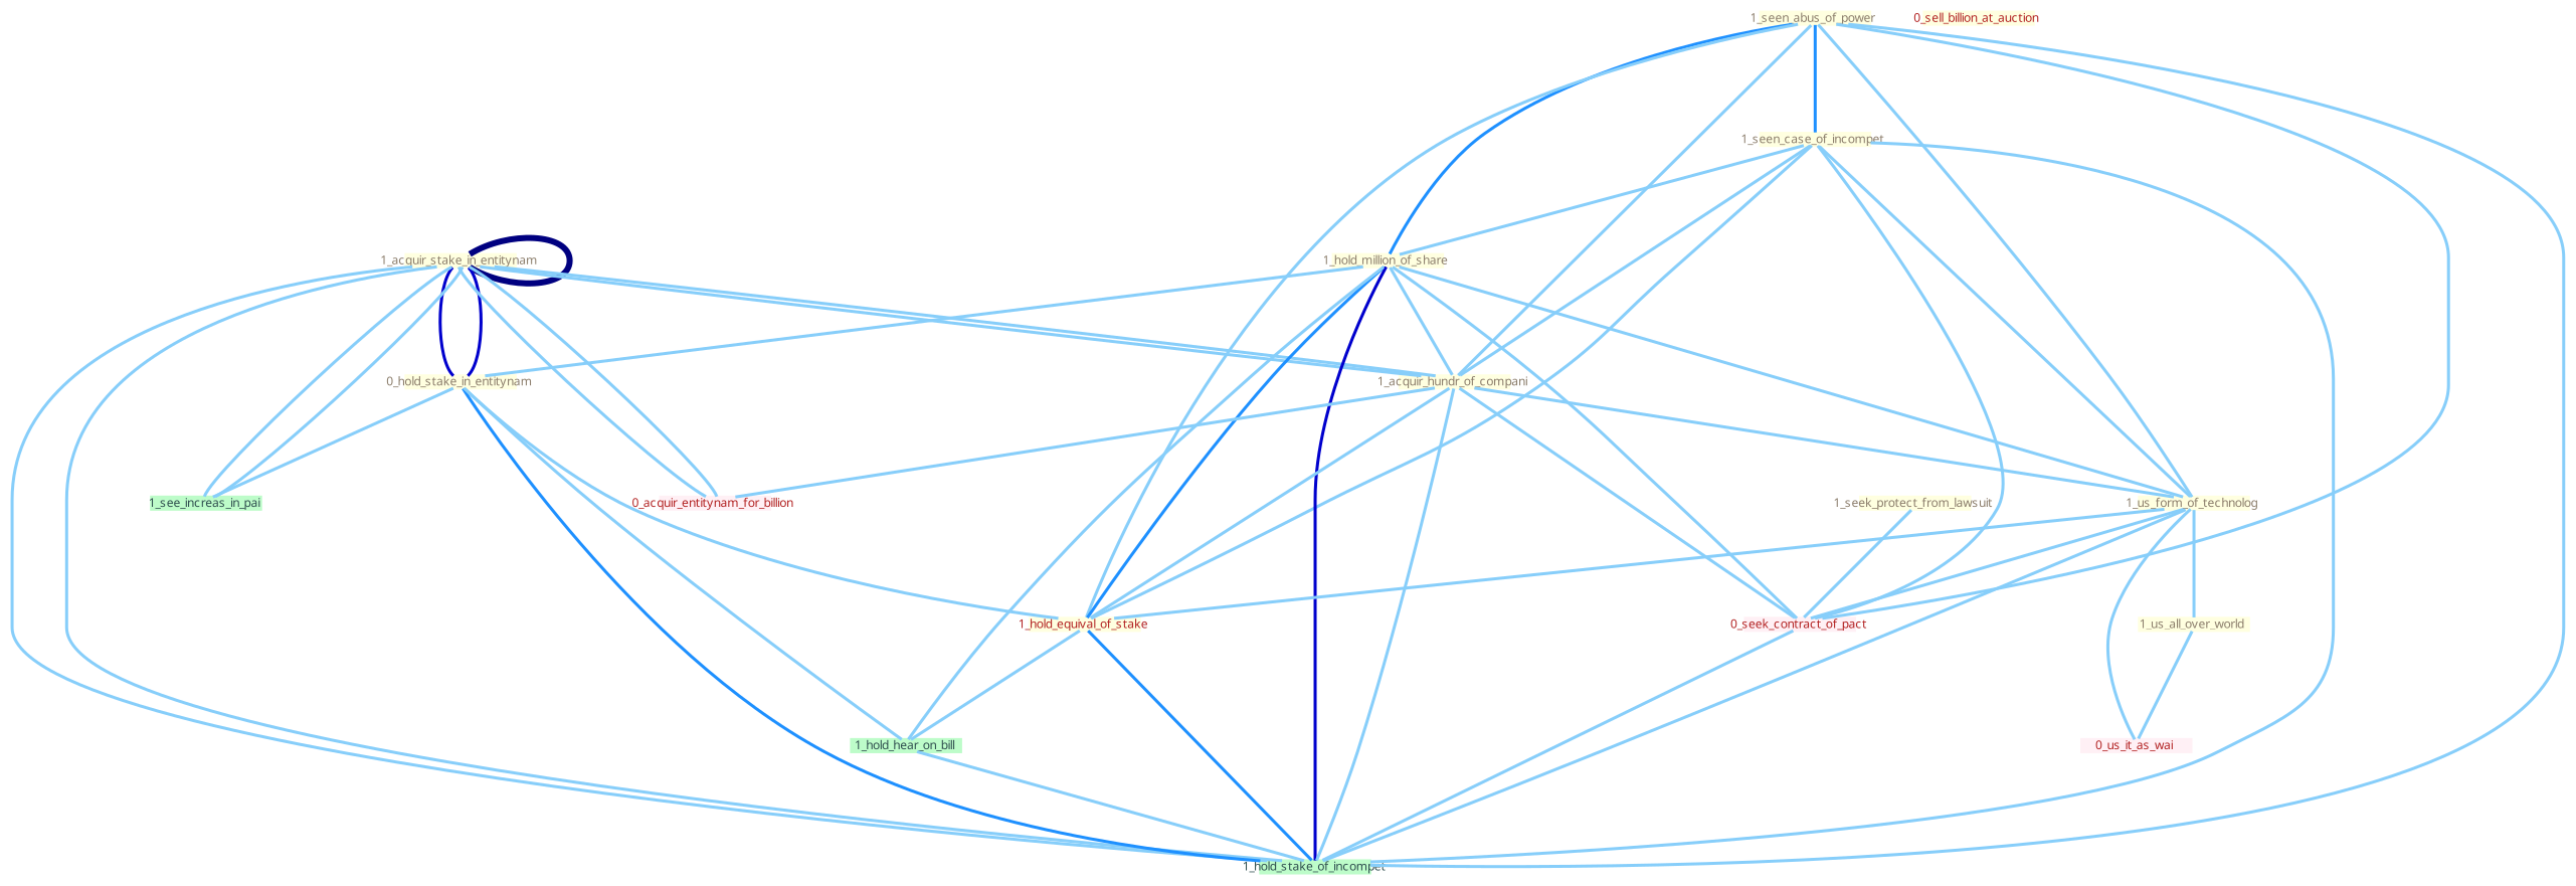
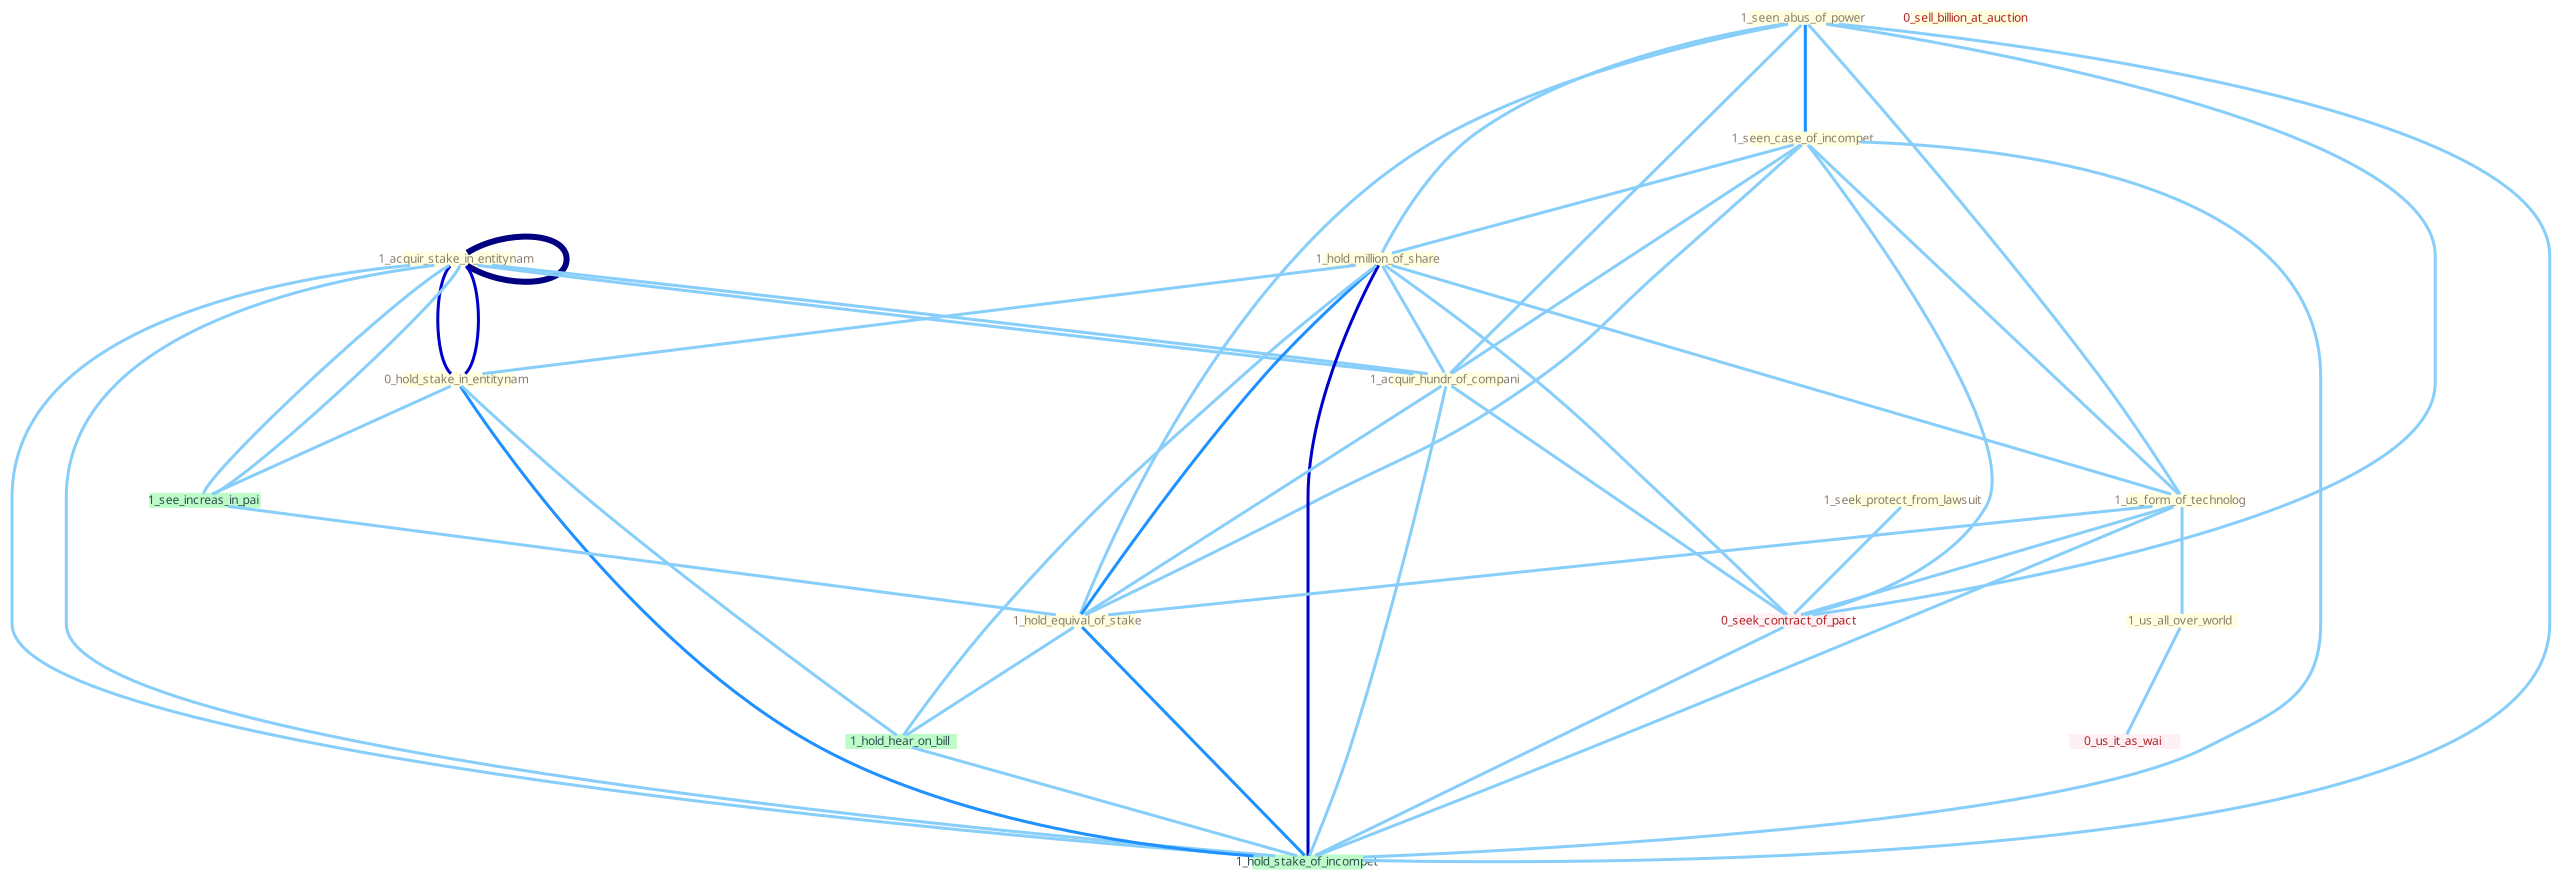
  graph {
    fontname="Noto Sans"
    node [color="#ffffe0" fixedsize=true fontcolor="#8b7d6b" fontname="Noto Sans" fontsize=4 shape=polygon style=filled]
    edge [color="#87cefa" fontname="Noto Sans" w=1]
    "1_acquir_stake_in_entitynam " [height=.06 width=.5]
    "1_seen_abus_of_power " [height=.06 width=.5]
    "1_seen_case_of_incompet " [height=.06 width=.5]
    "1_seek_protect_from_lawsuit " [height=.06 width=.5]
    "0_sell_billion_at_auction " [fontcolor="#b22222" height=.06 width=.5]
    "1_hold_million_of_share " [height=.06 width=.5]
    "1_acquir_hundr_of_compani " [height=.06 width=.5]
    "1_us_form_of_technolog " [height=.06 width=.5]
    "0_hold_stake_in_entitynam " [height=.06 width=.5]
-   "1_hold_equival_of_stake " [fontcolor="#b22222" height=.06 width=.5]
+   "1_hold_equival_of_stake " [height=.06 width=.5]
    "1_us_all_over_world " [height=.06 width=.5]
    "0_seek_contract_of_pact " [color="#fff0f5" fontcolor="#b22222" height=.06 width=.5]
    "0_us_it_as_wai " [color="#fff0f5" fontcolor="#b22222" height=.06 width=.5]
-   "0_acquir_entitynam_for_billion " [color="#fff0f5" fontcolor="#b22222" height=.06 width=.5]
    "1_see_increas_in_pai " [color="#BDFCC9" fontcolor="#2f4f4f" height=.06 width=.5]
    n16 [color="#BDFCC9" fontcolor="#2f4f4f" height=.06 label="1_hold_stake_of_incompet" width=.5]
    "1_hold_hear_on_bill " [color="#BDFCC9" fontcolor="#2f4f4f" height=.06 width=.5]
    subgraph sub_1 {
      "1_acquir_stake_in_entitynam "
      "1_seen_abus_of_power "
      "1_seen_case_of_incompet "
      "1_seek_protect_from_lawsuit "
      "0_sell_billion_at_auction "
      "1_hold_million_of_share "
      "1_acquir_hundr_of_compani "
      "1_us_form_of_technolog "
      "0_hold_stake_in_entitynam "
      "1_hold_equival_of_stake "
      "1_us_all_over_world "
    }
    subgraph sub_2 {
      "0_seek_contract_of_pact "
      "0_us_it_as_wai "
-     "0_acquir_entitynam_for_billion "
    }
    "1_acquir_stake_in_entitynam " -- "1_acquir_stake_in_entitynam " [color="#000080" style=bold w=4]
    "1_acquir_stake_in_entitynam " -- "1_acquir_hundr_of_compani "
    "1_acquir_stake_in_entitynam " -- "1_acquir_hundr_of_compani "
    "1_acquir_stake_in_entitynam " -- "0_hold_stake_in_entitynam " [color="#0000cd" w=3]
    "1_acquir_stake_in_entitynam " -- "0_hold_stake_in_entitynam " [color="#0000cd" w=3]
-   "1_acquir_stake_in_entitynam " -- "0_acquir_entitynam_for_billion "
-   "1_acquir_stake_in_entitynam " -- "0_acquir_entitynam_for_billion "
    "1_acquir_stake_in_entitynam " -- "1_see_increas_in_pai "
    "1_acquir_stake_in_entitynam " -- "1_see_increas_in_pai "
    "1_acquir_stake_in_entitynam " -- n16
    "1_acquir_stake_in_entitynam " -- n16
    "1_seen_abus_of_power " -- "1_seen_case_of_incompet " [color="#1e90ff" w=2]
-   "1_seen_abus_of_power " -- "1_hold_million_of_share " [color="#1e90ff"]
+   "1_seen_abus_of_power " -- "1_hold_million_of_share "
    "1_seen_abus_of_power " -- "1_acquir_hundr_of_compani "
    "1_seen_abus_of_power " -- "1_us_form_of_technolog "
    "1_seen_abus_of_power " -- "1_hold_equival_of_stake "
    "1_seen_abus_of_power " -- "0_seek_contract_of_pact "
    "1_seen_abus_of_power " -- n16
    "1_seen_case_of_incompet " -- "1_hold_million_of_share "
    "1_seen_case_of_incompet " -- "1_acquir_hundr_of_compani "
    "1_seen_case_of_incompet " -- "1_us_form_of_technolog "
    "1_seen_case_of_incompet " -- "1_hold_equival_of_stake "
    "1_seen_case_of_incompet " -- "0_seek_contract_of_pact "
    "1_seen_case_of_incompet " -- n16
    "1_seek_protect_from_lawsuit " -- "0_seek_contract_of_pact "
    "1_hold_million_of_share " -- "1_acquir_hundr_of_compani "
    "1_hold_million_of_share " -- "1_us_form_of_technolog "
    "1_hold_million_of_share " -- "0_hold_stake_in_entitynam "
    "1_hold_million_of_share " -- "1_hold_equival_of_stake " [color="#1e90ff" w=2]
    "1_hold_million_of_share " -- "0_seek_contract_of_pact "
    "1_hold_million_of_share " -- n16 [color="#0000cd" w=3]
    "1_hold_million_of_share " -- "1_hold_hear_on_bill "
-   "1_acquir_hundr_of_compani " -- "1_us_form_of_technolog "
    "1_acquir_hundr_of_compani " -- "1_hold_equival_of_stake "
    "1_acquir_hundr_of_compani " -- "0_seek_contract_of_pact "
-   "1_acquir_hundr_of_compani " -- "0_acquir_entitynam_for_billion "
    "1_acquir_hundr_of_compani " -- n16
    "1_us_form_of_technolog " -- "1_hold_equival_of_stake "
    "1_us_form_of_technolog " -- "1_us_all_over_world "
    "1_us_form_of_technolog " -- "0_seek_contract_of_pact "
-   "1_us_form_of_technolog " -- "0_us_it_as_wai "
    "1_us_form_of_technolog " -- n16
-   "0_hold_stake_in_entitynam " -- "1_hold_equival_of_stake "
+   "1_see_increas_in_pai " -- "1_hold_equival_of_stake "
    "0_hold_stake_in_entitynam " -- "1_see_increas_in_pai "
    "0_hold_stake_in_entitynam " -- n16 [color="#1e90ff" w=2]
    "0_hold_stake_in_entitynam " -- "1_hold_hear_on_bill "
    "1_hold_equival_of_stake " -- n16 [color="#1e90ff" w=2]
    "1_hold_equival_of_stake " -- "1_hold_hear_on_bill "
    "1_us_all_over_world " -- "0_us_it_as_wai "
    "0_seek_contract_of_pact " -- n16
    "1_hold_hear_on_bill " -- n16
  }
